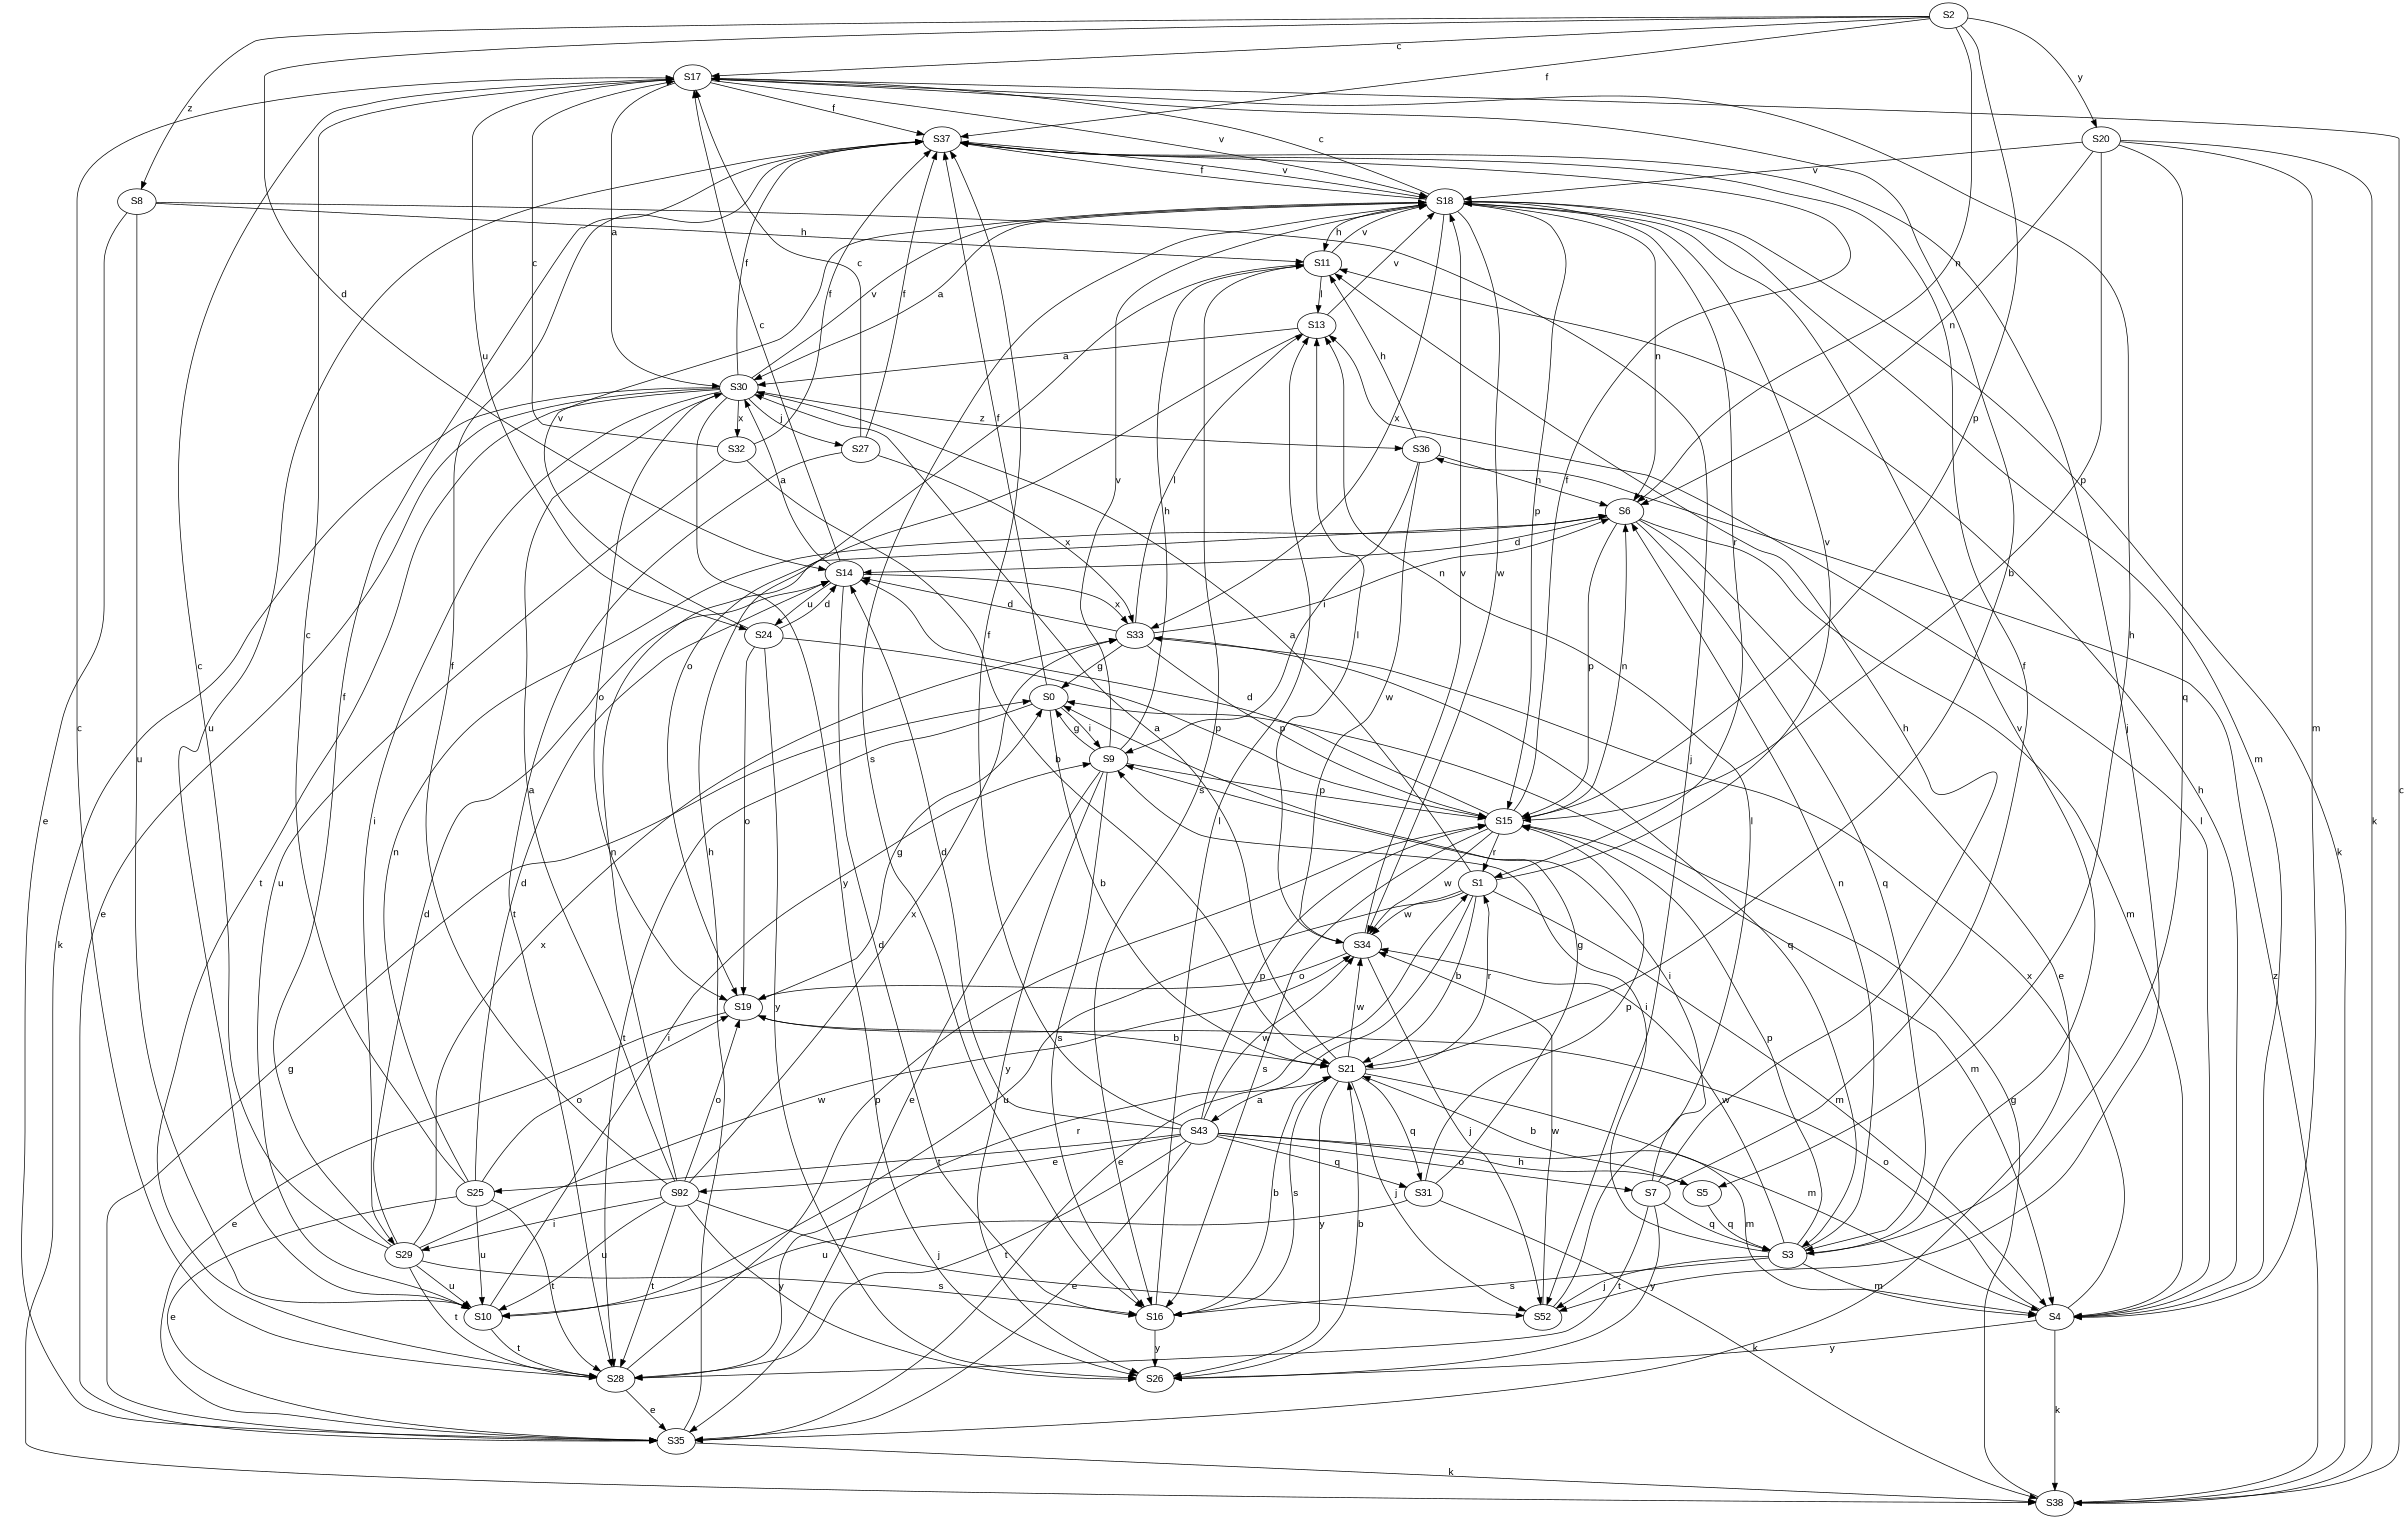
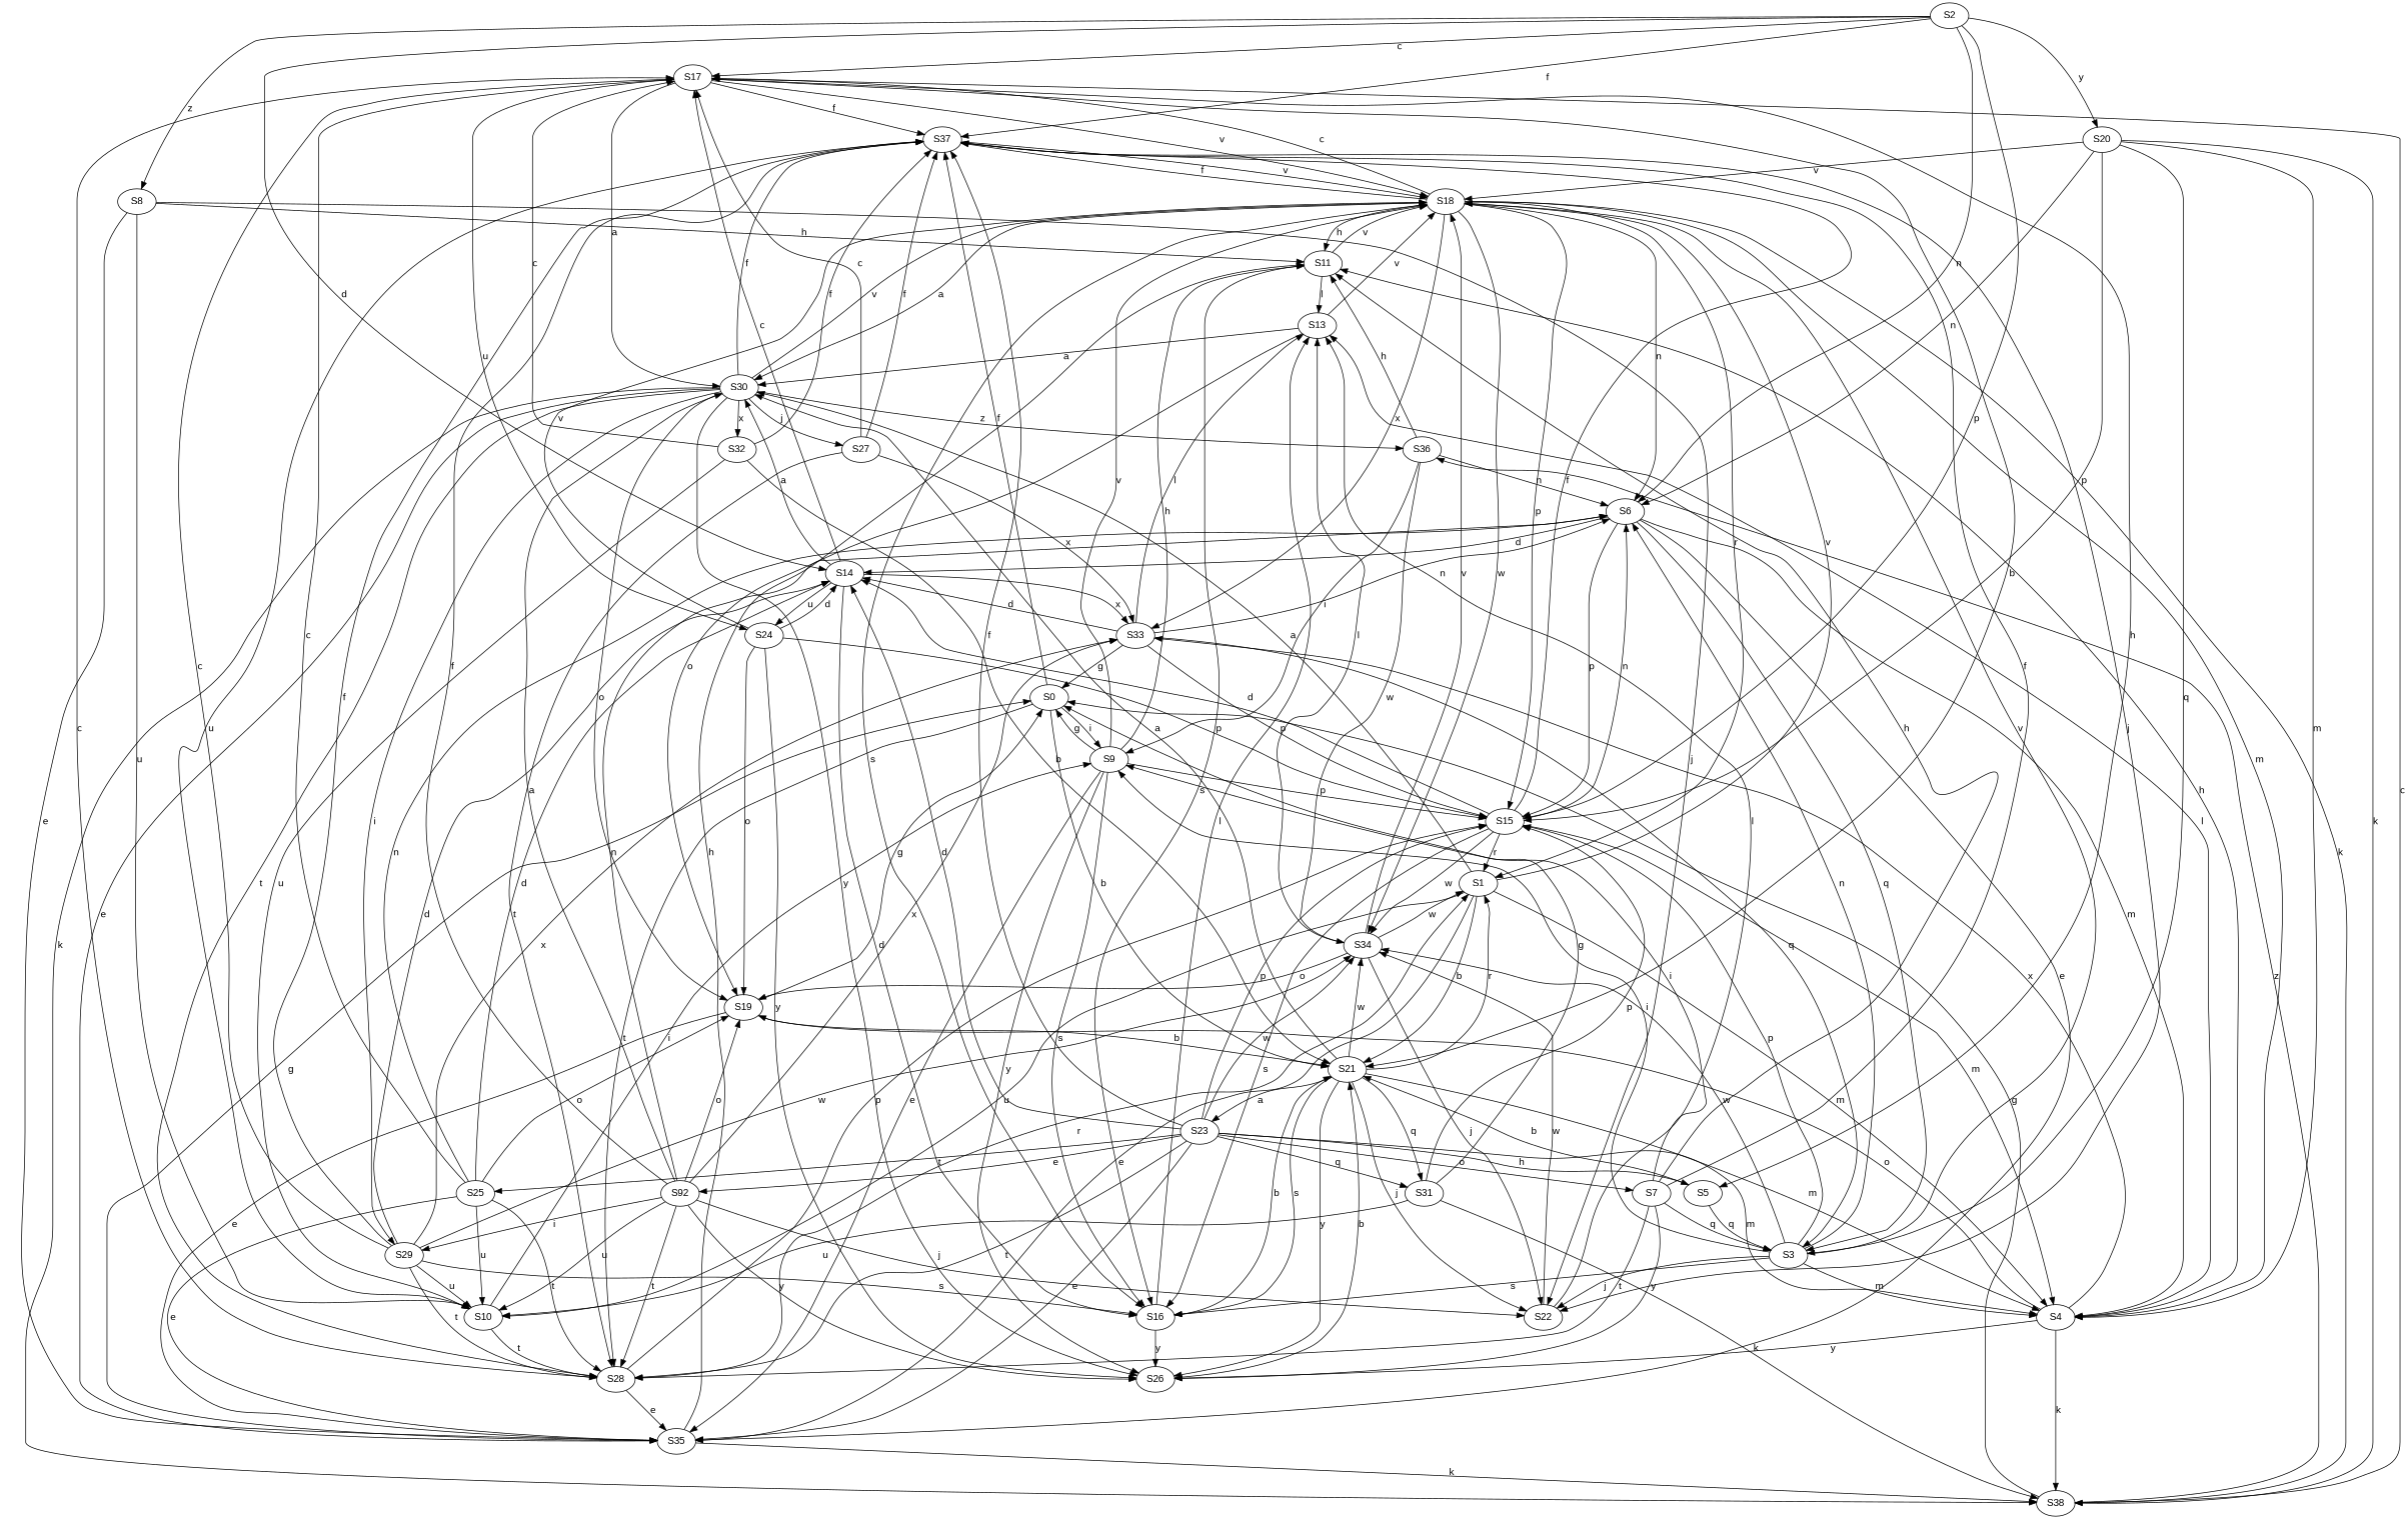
  strict digraph {
    fontname="Liberation Sans"
    node [fontname="Liberation Sans"]
    edge [fontname="Liberation Sans"]
    S2
    S17
    S14
    S37
    S6
    S15
    S20
    S8
    S5
    S30
    S18
    S21
    S24
    S16
    S33
-   S22 [label=S52]
+   S22
    S10
    S35
    S4
    S3
    S34
    S1
    S38
    S11
-   S23 [label=S43]
+   S23
    n26 [label=S92]
    S7
    S31
    S25
    S28
    S29
    S19
    S26
    S0
    S13
    S9
    S27
    S32
    S36
    S2 -> S17 [label=c]
    S2 -> S14 [label=d]
    S2 -> S37 [label=f]
    S2 -> S6 [label=n]
    S2 -> S15 [label=p]
    S2 -> S20 [label=y]
    S2 -> S8 [label=z]
    S17 -> S37 [label=f]
    S17 -> S5 [label=h]
    S17 -> S30 [label=a]
    S17 -> S18 [label=v]
    S17 -> S21 [label=b]
    S17 -> S24 [label=u]
    S14 -> S17 [label=c]
    S14 -> S30 [label=a]
    S14 -> S24 [label=u]
    S14 -> S16 [label=d]
    S14 -> S33 [label=x]
    S37 -> S18 [label=v]
    S37 -> S22 [label=j]
    S37 -> S10 [label=u]
    S6 -> S14 [label=d]
    S6 -> S15 [label=p]
    S6 -> S35 [label=e]
    S6 -> S4 [label=m]
    S6 -> S3 [label=q]
    S15 -> S14 [label=d]
    S15 -> S37 [label=f]
    S15 -> S6 [label=n]
    S15 -> S16 [label=s]
    S15 -> S4 [label=m]
    S15 -> S34 [label=w]
    S15 -> S1 [label=r]
    S20 -> S6 [label=n]
    S20 -> S15 [label=p]
    S20 -> S18 [label=v]
    S20 -> S4 [label=m]
    S20 -> S3 [label=q]
    S20 -> S38 [label=k]
    S8 -> S22 [label=j]
    S8 -> S10 [label=u]
    S8 -> S35 [label=e]
    S8 -> S11 [label=h]
    S5 -> S21 [label=b]
    S5 -> S3 [label=q]
    S30 -> S37 [label=f]
    S30 -> S18 [label=v]
    S30 -> S35 [label=e]
    S30 -> S38 [label=k]
    S30 -> S28 [label=t]
    S30 -> S29 [label=i]
    S30 -> S19 [label=o]
    S30 -> S26 [label=y]
    S30 -> S27 [label=j]
    S30 -> S32 [label=x]
    S30 -> S36 [label=z]
    S18 -> S17 [label=c]
    S18 -> S37 [label=f]
    S18 -> S6 [label=n]
    S18 -> S15 [label=p]
    S18 -> S30 [label=a]
    S18 -> S16 [label=s]
    S18 -> S33 [label=x]
    S18 -> S4 [label=m]
    S18 -> S34 [label=w]
    S18 -> S1 [label=r]
    S18 -> S38 [label=k]
    S18 -> S11 [label=h]
    S21 -> S30 [label=a]
    S21 -> S16 [label=s]
    S21 -> S22 [label=j]
    S21 -> S4 [label=m]
    S21 -> S34 [label=w]
    S21 -> S1 [label=r]
    S21 -> S23 [label=a]
    S21 -> S31 [label=q]
    S21 -> S26 [label=y]
    S24 -> S14 [label=d]
    S24 -> S15 [label=p]
    S24 -> S18 [label=v]
    S24 -> S19 [label=o]
    S24 -> S26 [label=y]
    S16 -> S21 [label=b]
    S16 -> S26 [label=y]
    S16 -> S13 [label=l]
    S33 -> S14 [label=d]
    S33 -> S6 [label=n]
    S33 -> S15 [label=p]
    S33 -> S3 [label=q]
    S33 -> S0 [label=g]
    S33 -> S13 [label=l]
    S22 -> S34 [label=w]
    S22 -> S13 [label=l]
    S10 -> S28 [label=t]
    S10 -> S9 [label=i]
    S35 -> S38 [label=k]
    S35 -> S11 [label=h]
    S35 -> S0 [label=g]
    S4 -> S33 [label=x]
    S4 -> S38 [label=k]
    S4 -> S11 [label=h]
    S4 -> S19 [label=o]
    S4 -> S26 [label=y]
    S4 -> S13 [label=l]
    S3 -> S6 [label=n]
    S3 -> S15 [label=p]
    S3 -> S18 [label=v]
    S3 -> S16 [label=s]
    S3 -> S22 [label=j]
    S3 -> S4 [label=m]
    S3 -> S34 [label=w]
    S3 -> S9 [label=i]
    S34 -> S18 [label=v]
    S34 -> S22 [label=j]
    S34 -> S19 [label=o]
    S34 -> S13 [label=l]
    S1 -> S30 [label=a]
    S1 -> S18 [label=v]
    S1 -> S21 [label=b]
    S1 -> S10 [label=u]
    S1 -> S35 [label=e]
    S1 -> S4 [label=m]
-   S1 -> S34 [label=w]
+   S34 -> S1 [label=w]
    S38 -> S17 [label=c]
    S38 -> S0 [label=g]
    S38 -> S36 [label=z]
    S11 -> S18 [label=v]
    S11 -> S16 [label=s]
    S11 -> S13 [label=l]
    S23 -> S14 [label=d]
    S23 -> S37 [label=f]
    S23 -> S15 [label=p]
    S23 -> S5 [label=h]
    S23 -> S35 [label=e]
    S23 -> S4 [label=m]
    S23 -> S34 [label=w]
    S23 -> n26 [label=e]
    S23 -> S7 [label=o]
    S23 -> S31 [label=q]
    S23 -> S25 [label=t]
    S23 -> S28 [label=t]
    n26 -> S37 [label=f]
    n26 -> S6 [label=n]
    n26 -> S30 [label=a]
    n26 -> S33 [label=x]
    n26 -> S22 [label=j]
    n26 -> S10 [label=u]
    n26 -> S28 [label=t]
    n26 -> S29 [label=i]
    n26 -> S19 [label=o]
    n26 -> S26 [label=y]
    S7 -> S37 [label=f]
    S7 -> S3 [label=q]
    S7 -> S11 [label=h]
    S7 -> S28 [label=t]
    S7 -> S26 [label=y]
    S7 -> S9 [label=i]
    S31 -> S15 [label=p]
    S31 -> S10 [label=u]
    S31 -> S38 [label=k]
    S31 -> S0 [label=g]
    S25 -> S17 [label=c]
    S25 -> S14 [label=d]
    S25 -> S6 [label=n]
    S25 -> S10 [label=u]
    S25 -> S35 [label=e]
    S25 -> S28 [label=t]
    S25 -> S19 [label=o]
    S28 -> S17 [label=c]
    S28 -> S15 [label=p]
    S28 -> S35 [label=e]
    S28 -> S1 [label=r]
    S29 -> S17 [label=c]
    S29 -> S14 [label=d]
    S29 -> S37 [label=f]
    S29 -> S16 [label=s]
    S29 -> S33 [label=x]
    S29 -> S10 [label=u]
    S29 -> S34 [label=w]
    S29 -> S28 [label=t]
    S19 -> S21 [label=b]
    S19 -> S35 [label=e]
    S19 -> S0 [label=g]
    S26 -> S21 [label=b]
    S0 -> S37 [label=f]
    S0 -> S21 [label=b]
    S0 -> S28 [label=t]
    S0 -> S9 [label=i]
    S13 -> S30 [label=a]
    S13 -> S18 [label=v]
    S13 -> S19 [label=o]
    S9 -> S15 [label=p]
    S9 -> S18 [label=v]
    S9 -> S16 [label=s]
    S9 -> S35 [label=e]
    S9 -> S11 [label=h]
    S9 -> S26 [label=y]
    S9 -> S0 [label=g]
    S27 -> S17 [label=c]
    S27 -> S37 [label=f]
    S27 -> S33 [label=x]
    S27 -> S28 [label=t]
    S32 -> S17 [label=c]
    S32 -> S37 [label=f]
    S32 -> S21 [label=b]
    S32 -> S10 [label=u]
    S36 -> S6 [label=n]
    S36 -> S34 [label=w]
    S36 -> S11 [label=h]
    S36 -> S9 [label=i]
  }
